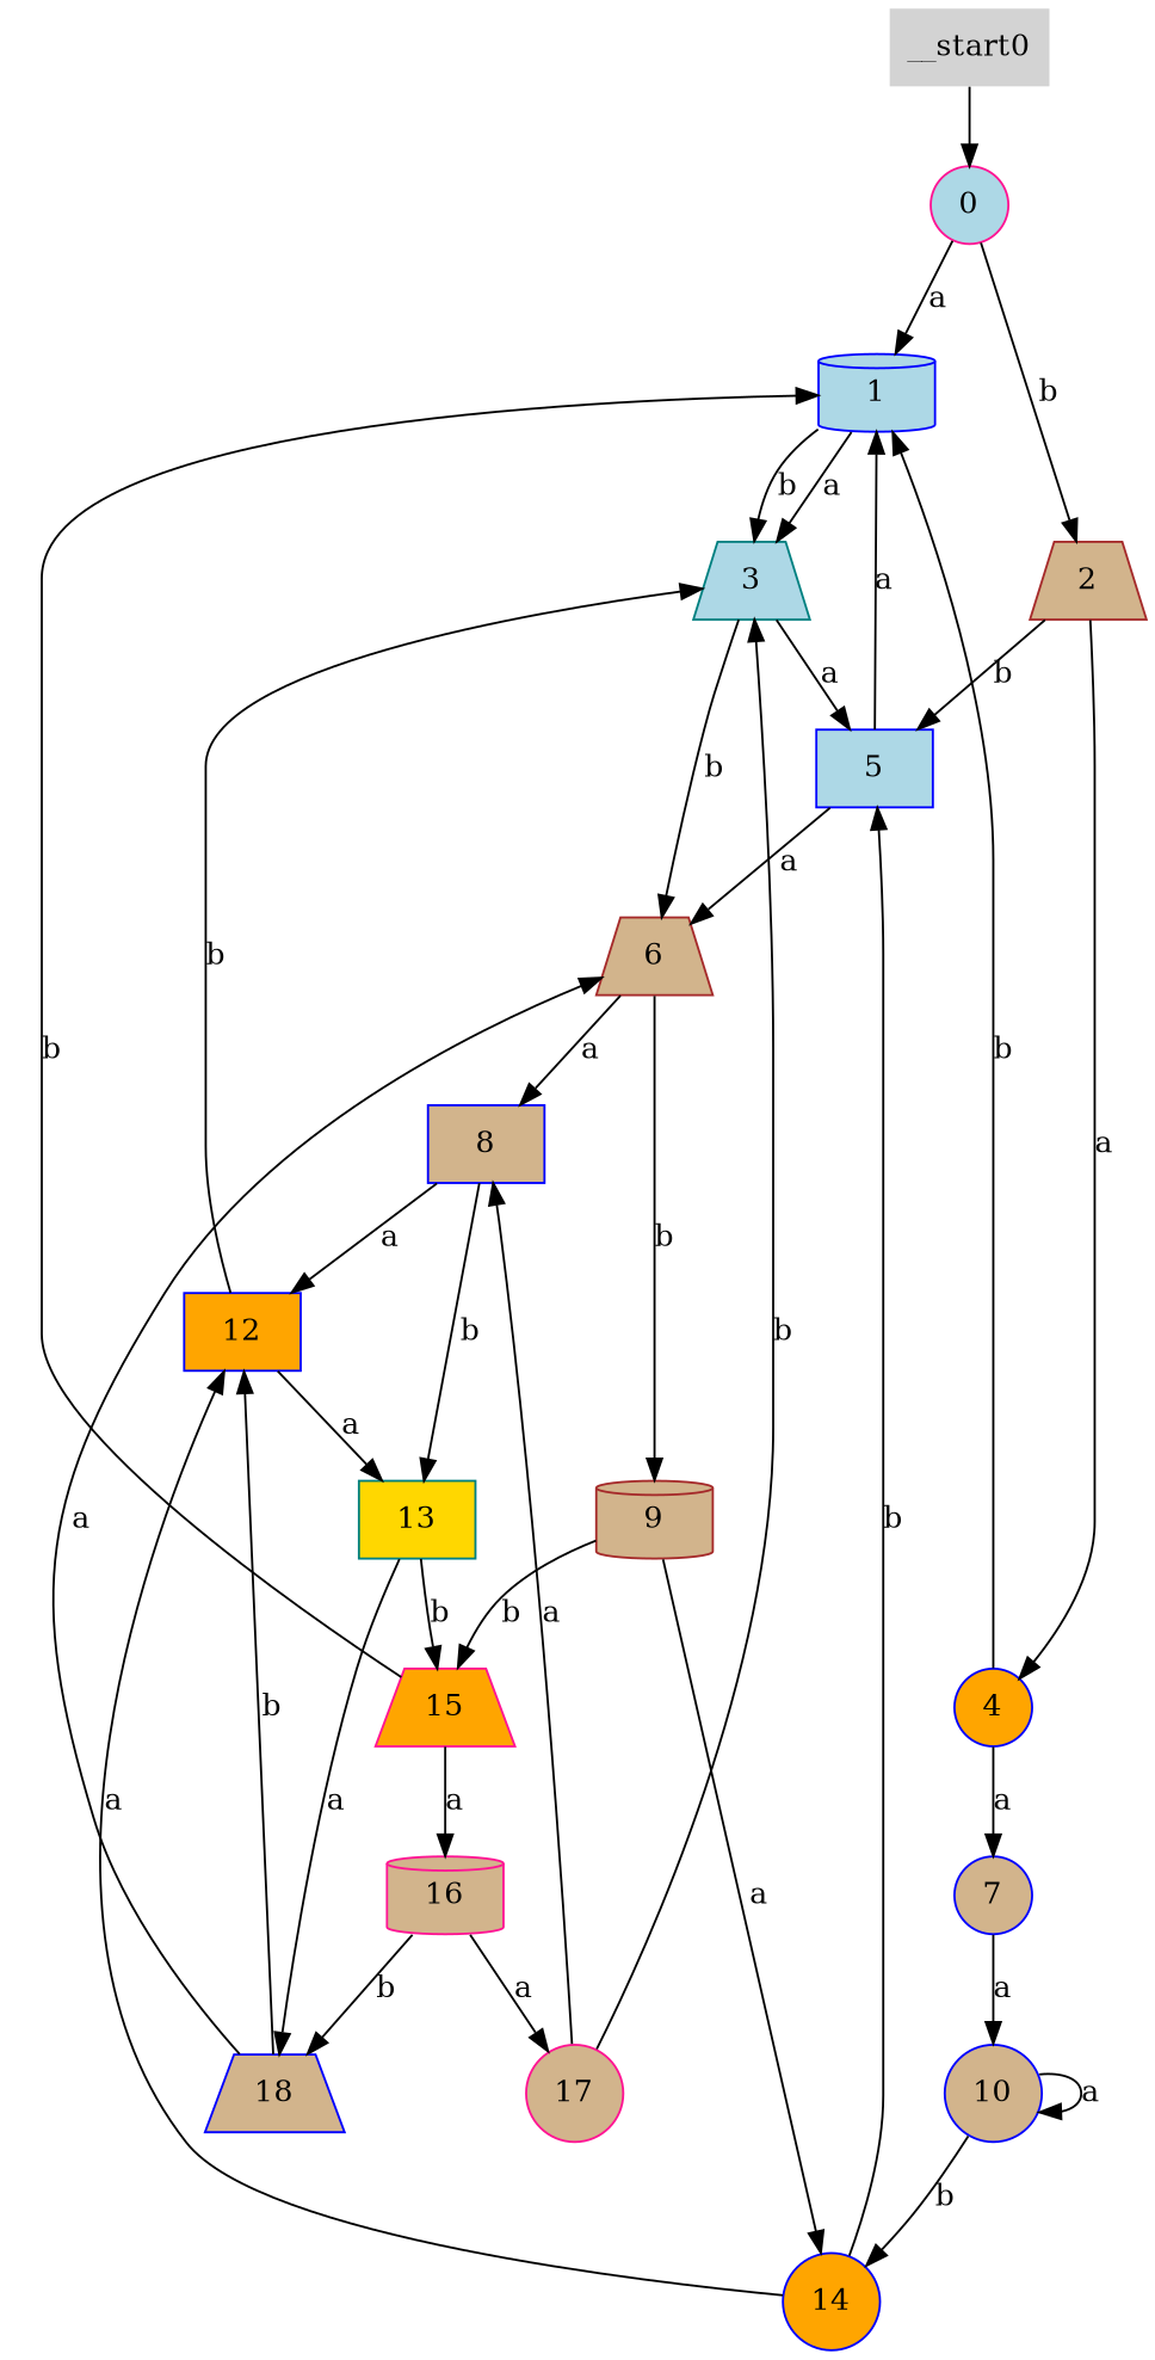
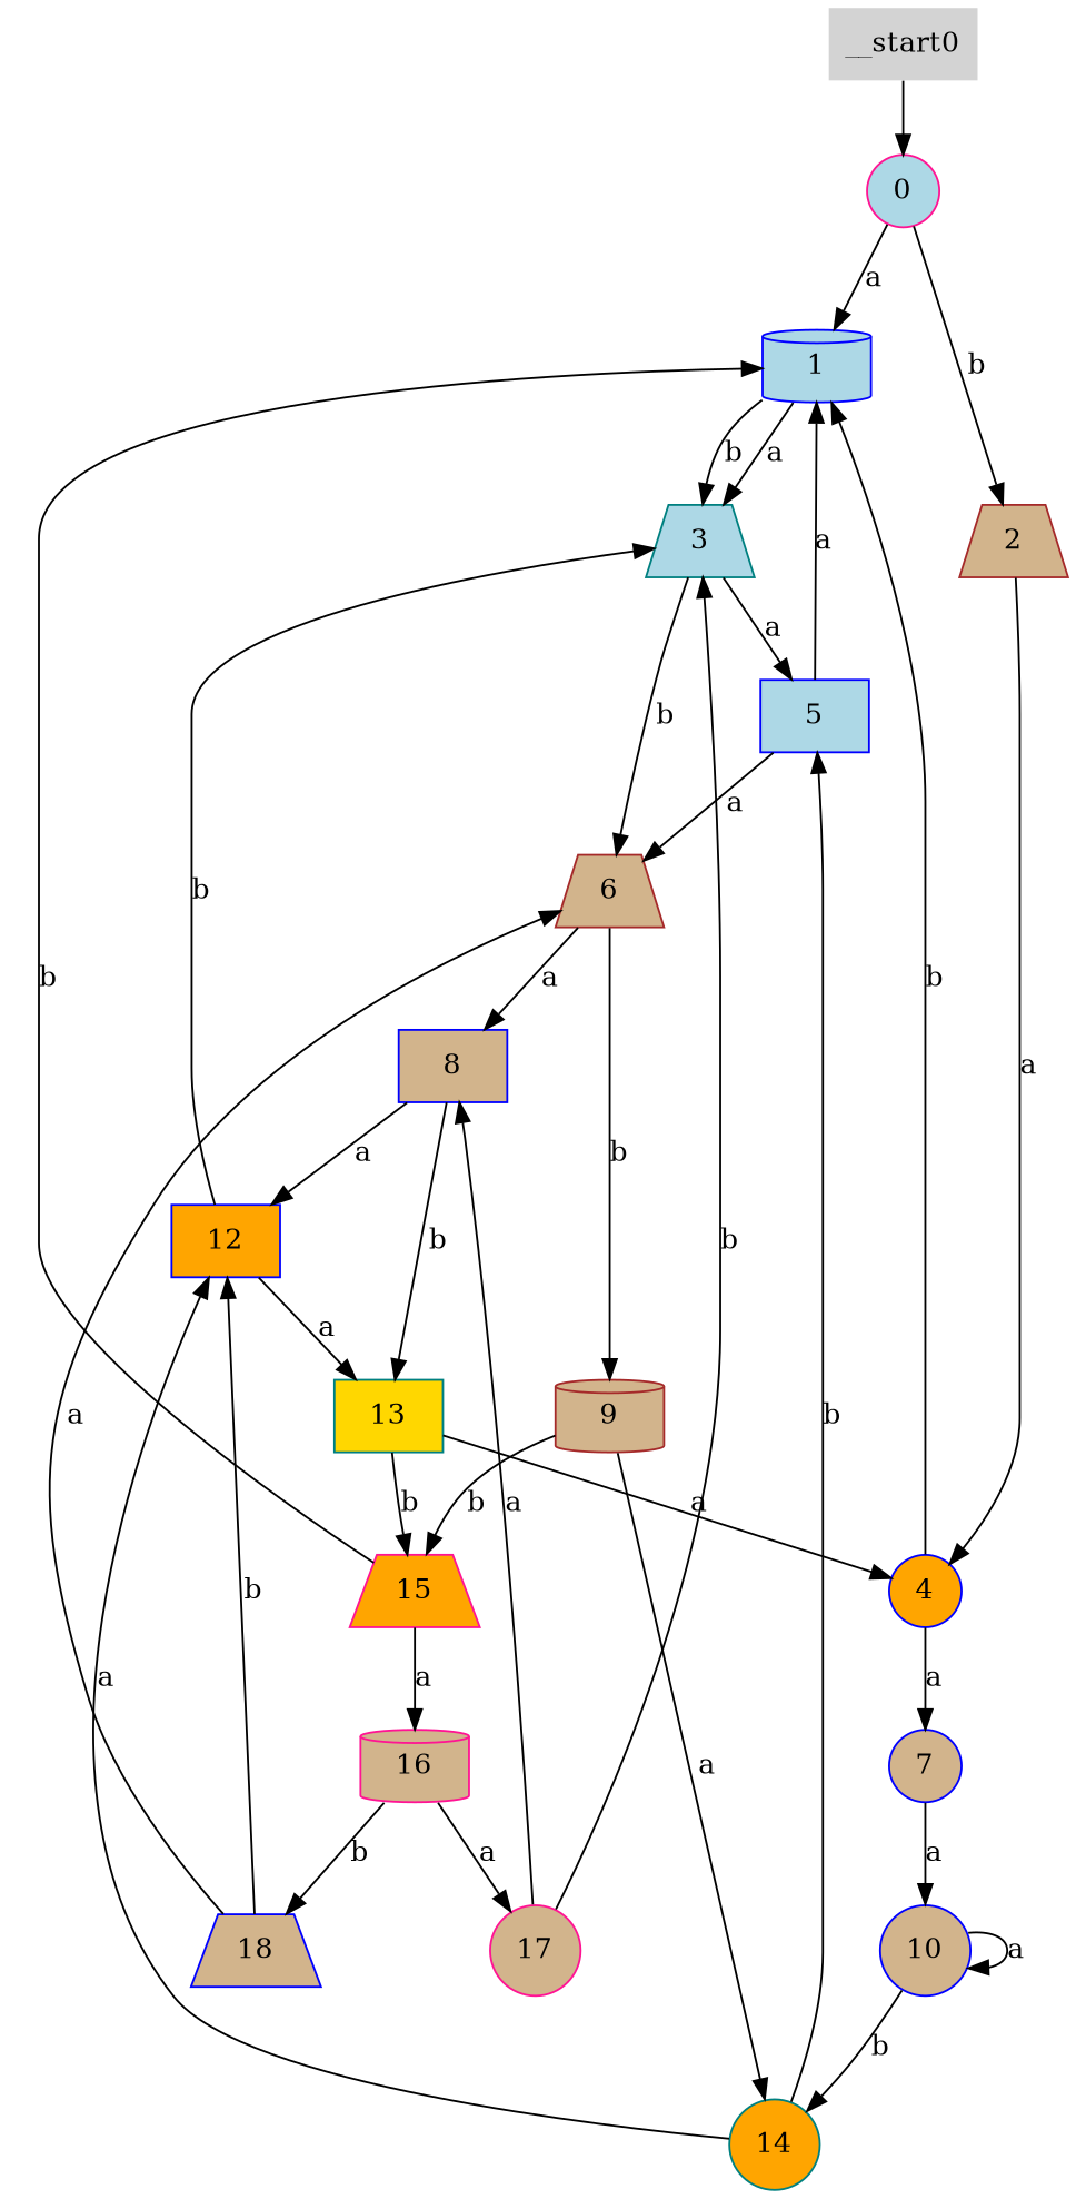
  digraph {
    node [color=blue fillcolor=tan shape=circle style=filled]
    __start0 [color=brown fillcolor=lightgrey shape=none]
    0 [color=deeppink fillcolor=lightblue]
    1 [fillcolor=lightblue shape=cylinder]
    2 [color=brown shape=trapezium]
    3 [color=teal fillcolor=lightblue shape=trapezium]
    4 [fillcolor=orange]
    5 [fillcolor=lightblue shape=box]
    6 [color=brown shape=trapezium]
    7
    8 [shape=box]
    9 [color=brown shape=cylinder]
    10
    12 [fillcolor=orange shape=box]
    13 [color=teal fillcolor=gold shape=box]
-   14 [fillcolor=orange]
+   14 [color=teal fillcolor=orange]
    15 [color=deeppink fillcolor=orange shape=trapezium]
    16 [color=deeppink shape=cylinder]
    17 [color=deeppink]
    18 [shape=trapezium]
    __start0 -> 0
    0 -> 1 [label=a]
    0 -> 2 [label=b]
    1 -> 3 [label=a]
    1 -> 3 [label=b]
    2 -> 4 [label=a]
-   2 -> 5 [label=b]
    3 -> 5 [label=a]
    3 -> 6 [label=b]
    4 -> 1 [label=b]
    4 -> 7 [label=a]
    5 -> 1 [label=a]
    5 -> 6 [label=a]
    6 -> 8 [label=a]
    6 -> 9 [label=b]
    7 -> 10 [label=a]
    8 -> 12 [label=a]
    8 -> 13 [label=b]
    9 -> 14 [label=a]
    9 -> 15 [label=b]
    10 -> 10 [label=a]
    10 -> 14 [label=b]
    12 -> 3 [label=b]
    12 -> 13 [label=a]
-   13 -> 18 [label=a]
+   13 -> 4 [label=a]
    13 -> 15 [label=b]
    14 -> 5 [label=b]
    14 -> 12 [label=a]
    15 -> 1 [label=b]
    15 -> 16 [label=a]
    16 -> 17 [label=a]
    16 -> 18 [label=b]
    17 -> 3 [label=b]
    17 -> 8 [label=a]
    18 -> 6 [label=a]
    18 -> 12 [label=b]
  }
